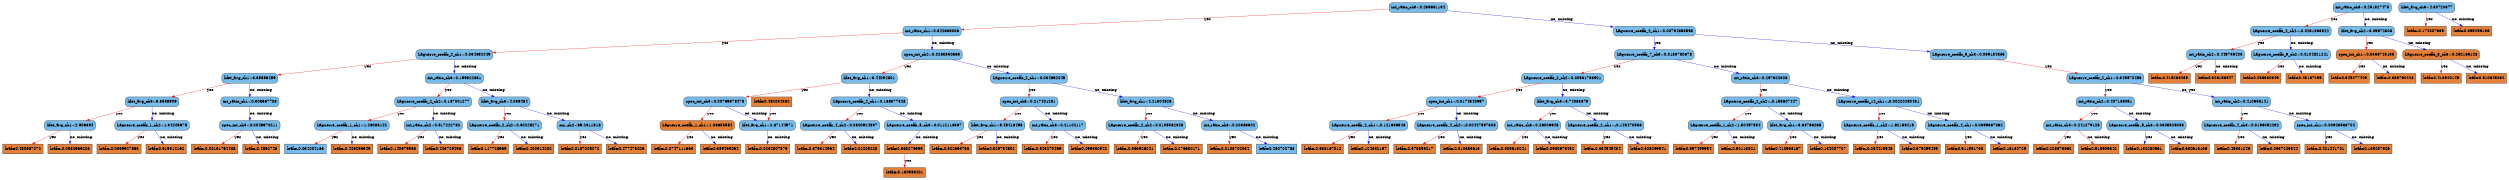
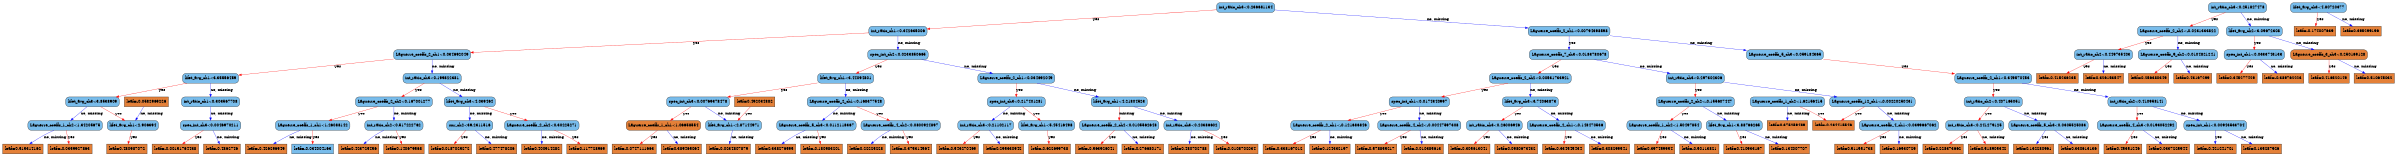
  digraph {
    rankdir=TB
    node [fillcolor="#e48038" shape=box style=filled]
    edge [color="#0000FF"]
    n1 [fillcolor="#78bceb" height=0.5 label="int_ratio_ch3<0.236681134" style="filled, rounded" width=2.3264]
    n2 [fillcolor="#78bceb" height=0.5 label="int_ratio_ch1<0.342635006" style="filled, rounded" width=2.3264]
    n3 [fillcolor="#78bceb" height=0.5 label="Laguerre_coeffs_2_ch1<0.00794398598" style="filled, rounded" width=3.2951]
    n4 [fillcolor="#78bceb" height=0.5 label="Laguerre_coeffs_2_ch1<0.034692049" style="filled, rounded" width=3.1076]
    n5 [fillcolor="#78bceb" height=0.5 label="spec_int_ch2<0.0233850665" style="filled, rounded" width=2.4097]
    n6 [fillcolor="#78bceb" height=0.5 label="Laguerre_coeffs_7_ch3<0.0183780678" style="filled, rounded" width=3.2014]
    n7 [fillcolor="#78bceb" height=0.5 label="Laguerre_coeffs_5_ch3<0.059184365" style="filled, rounded" width=3.1076]
    n8 [fillcolor="#78bceb" height=0.5 label="lifet_avg_ch1<3.35556459" style="filled, rounded" width=2.2639]
    n9 [fillcolor="#78bceb" height=0.5 label="int_ratio_ch3<0.199822381" style="filled, rounded" width=2.3264]
    n10 [fillcolor="#78bceb" height=0.5 label="lifet_avg_ch1<3.44094801" style="filled, rounded" width=2.2639]
    n11 [fillcolor="#78bceb" height=0.5 label="Laguerre_coeffs_2_ch1<0.034692049" style="filled, rounded" width=3.1076]
    n12 [fillcolor="#78bceb" height=0.5 label="Laguerre_coeffs_2_ch2<0.00531733921" style="filled, rounded" width=3.2951]
    n13 [fillcolor="#78bceb" height=0.5 label="int_ratio_ch3<0.297302306" style="filled, rounded" width=2.3264]
    n14 [fillcolor="#78bceb" height=0.5 label="Laguerre_coeffs_2_ch1<0.349570453" style="filled, rounded" width=3.1076]
    n15 [fillcolor="#78bceb" height=0.5 label="lifet_avg_ch3<3.8538909" style="filled, rounded" width=2.1701]
    n16 [fillcolor="#78bceb" height=0.5 label="int_ratio_ch1<0.303567708" style="filled, rounded" width=2.3264]
    n17 [fillcolor="#78bceb" height=0.5 label="Laguerre_coeffs_2_ch2<0.167001277" style="filled, rounded" width=3.1076]
    n18 [fillcolor="#78bceb" height=0.5 label="lifet_avg_ch3<4.039464" style="filled, rounded" width=2.0764]
    n19 [fillcolor="#78bceb" height=0.5 label="spec_int_ch3<0.00769378478" style="filled, rounded" width=2.5035]
    n20 [fillcolor="#78bceb" height=0.5 label="Laguerre_coeffs_2_ch1<0.168377548" style="filled, rounded" width=3.1076]
    n21 [fillcolor="#78bceb" height=0.5 label="spec_int_ch3<0.217401281" style="filled, rounded" width=2.316]
    n22 [fillcolor="#78bceb" height=0.5 label="lifet_avg_ch1<4.21804523" style="filled, rounded" width=2.2639]
    n23 [fillcolor="#78bceb" height=0.5 label="spec_int_ch1<0.0174340997" style="filled, rounded" width=2.4097]
    n24 [fillcolor="#78bceb" height=0.5 label="lifet_avg_ch3<3.74063873" style="filled, rounded" width=2.2639]
    n25 [fillcolor="#78bceb" height=0.5 label="Laguerre_coeffs_2_ch2<-0.155607447" style="filled, rounded" width=3.1701]
    n26 [fillcolor="#78bceb" height=0.5 label="Laguerre_coeffs_12_ch1<-0.00220250431" style="filled, rounded" width=3.4514]
    n27 [fillcolor="#78bceb" height=0.5 label="int_ratio_ch2<0.407165051" style="filled, rounded" width=2.3264]
    n28 [fillcolor="#78bceb" height=0.5 label="int_ratio_ch2<0.410958141" style="filled, rounded" width=2.3264]
    n29 [fillcolor="#78bceb" height=0.5 label="int_ratio_ch3<0.251827478" style="filled, rounded" width=2.3264]
    n30 [fillcolor="#78bceb" height=0.5 label="Laguerre_coeffs_2_ch2<-0.0231333822" style="filled, rounded" width=3.2639]
    n31 [fillcolor="#78bceb" height=0.5 label="lifet_avg_ch2<3.09672308" style="filled, rounded" width=2.2639]
    n32 [fillcolor="#78bceb" height=0.5 label="lifet_avg_ch1<2.906394" style="filled, rounded" width=2.0764]
    n33 [fillcolor="#78bceb" height=0.5 label="Laguerre_coeffs_1_ch2<1.34205675" style="filled, rounded" width=3.0139]
    n34 [fillcolor="#78bceb" height=0.5 label="spec_int_ch3<0.0046970211" style="filled, rounded" width=2.4097]
    n35 [fillcolor="#78bceb" height=0.5 label="Laguerre_coeffs_1_ch1<1.26088142" style="filled, rounded" width=3.0139]
    n36 [fillcolor="#78bceb" height=0.5 label="int_ratio_ch2<0.517222762" style="filled, rounded" width=2.3264]
    n37 [fillcolor="#78bceb" height=0.5 label="Laguerre_coeffs_2_ch2<0.30225271" style="filled, rounded" width=3.0139]
    n38 [fillcolor="#78bceb" height=0.5 label="snr_ch2<39.2311516" style="filled, rounded" width=1.8264]
    n39 [height=0.5 label="Laguerre_coeffs_1_ch1<1.06658554" style="filled, rounded" width=3.0139]
    n40 [fillcolor="#78bceb" height=0.5 label="lifet_avg_ch1<2.87144971" style="filled, rounded" width=2.2639]
    n41 [fillcolor="#78bceb" height=0.5 label="Laguerre_coeffs_4_ch2<0.0800924897" style="filled, rounded" width=3.2014]
    n42 [fillcolor="#78bceb" height=0.5 label="Laguerre_coeffs_5_ch3<0.0112118367" style="filled, rounded" width=3.2014]
    n43 [fillcolor="#78bceb" height=0.5 label="lifet_avg_ch1<5.45416498" style="filled, rounded" width=2.2639]
    n44 [fillcolor="#78bceb" height=0.5 label="int_ratio_ch3<0.21102117" style="filled, rounded" width=2.2326]
    n45 [fillcolor="#78bceb" height=0.5 label="Laguerre_coeffs_2_ch2<0.0105562648" style="filled, rounded" width=3.2014]
    n46 [fillcolor="#78bceb" height=0.5 label="int_ratio_ch3<0.20386602" style="filled, rounded" width=2.2326]
    n47 [height=0.5 label="leaf=0.480987072" width=1.6076]
    n48 [height=0.5 label="leaf=-0.0582969226" width=1.7639]
    n49 [height=0.5 label="leaf=-0.0359927863" width=1.7639]
    n50 [height=0.5 label="leaf=0.515314162" width=1.6076]
    n51 [fillcolor="#78bceb" height=0.5 label="lifet_avg_ch3<4.80720377" style="filled, rounded" width=2.2639]
    n52 [height=0.5 label="leaf=-0.174007639" width=1.6701]
    n53 [height=0.5 label="leaf=0.395299196" width=1.6076]
    n54 [height=0.5 label="leaf=-0.00151764438" width=1.8576]
    n55 [height=0.5 label="leaf=-0.4862746" width=1.4826]
    n56 [fillcolor="#78bceb" height=0.5 label="leaf=-0.034004163" width=1.6701]
    n57 [height=0.5 label="leaf=-0.426296949" width=1.6701]
    n58 [height=0.5 label="leaf=0.140679568" width=1.6076]
    n59 [height=0.5 label="leaf=0.423725456" width=1.6076]
    n60 [height=0.5 label="leaf=0.117728969" width=1.6076]
    n61 [height=0.5 label="leaf=0.400914282" width=1.6076]
    n62 [height=0.5 label="leaf=0.0187025272" width=1.7014]
    n63 [height=0.5 label="leaf=0.477478206" width=1.6076]
    n64 [height=0.5 label="leaf=-0.0747111663" width=1.7639]
    n65 [height=0.5 label="leaf=0.389465064" width=1.6076]
    n66 [height=0.5 label="leaf=-0.0234807879" width=1.7639]
    n67 [height=0.5 label="leaf=-0.375314564" width=1.6701]
    n68 [height=0.5 label="leaf=0.22225228" width=1.5139]
    n69 [height=0.5 label="leaf=-0.180983201" width=1.6701]
    n70 [height=0.5 label="leaf=0.338276595" width=1.6076]
    n71 [height=0.5 label="leaf=-0.622699738" width=1.6701]
-   n72 [height=0.5 label="leaf=0.329754502" width=1.6076]
    n73 [height=0.5 label="leaf=-0.543270469" width=1.6701]
    n74 [height=0.5 label="leaf=0.295330942" width=1.6076]
    n75 [height=0.5 label="leaf=-0.563926041" width=1.6701]
    n76 [height=0.5 label="leaf=-0.276680171" width=1.6701]
    n77 [height=0.5 label="leaf=-0.0108702034" width=1.7639]
-   n78 [fillcolor="#78bceb" height=0.5 label="leaf=0.480702788" width=1.6076]
+   n78 [height=0.5 label="leaf=0.480702788" width=1.6076]
    n79 [height=0.5 label="leaf=0.492034882" width=1.6076]
    n80 [fillcolor="#78bceb" height=0.5 label="Laguerre_coeffs_2_ch1<-0.121686846" style="filled, rounded" width=3.1701]
    n81 [fillcolor="#78bceb" height=0.5 label="Laguerre_coeffs_4_ch2<-0.00447597308" style="filled, rounded" width=3.3576]
    n82 [fillcolor="#78bceb" height=0.5 label="int_ratio_ch3<0.26006946" style="filled, rounded" width=2.2326]
    n83 [fillcolor="#78bceb" height=0.5 label="Laguerre_coeffs_2_ch1<-0.148470536" style="filled, rounded" width=3.1701]
    n84 [fillcolor="#78bceb" height=0.5 label="Laguerre_coeffs_1_ch2<1.50497854" style="filled, rounded" width=3.0139]
    n85 [fillcolor="#78bceb" height=0.5 label="lifet_avg_ch1<3.88766265" style="filled, rounded" width=2.2639]
    n86 [fillcolor="#78bceb" height=0.5 label="Laguerre_coeffs_1_ch2<1.62156415" style="filled, rounded" width=3.0139]
    n87 [fillcolor="#78bceb" height=0.5 label="Laguerre_coeffs_4_ch1<0.0399667062" style="filled, rounded" width=3.2014]
    n88 [fillcolor="#78bceb" height=0.5 label="int_ratio_ch3<0.241279125" style="filled, rounded" width=2.3264]
    n89 [fillcolor="#78bceb" height=0.5 label="Laguerre_coeffs_5_ch3<0.0305525083" style="filled, rounded" width=3.2014]
    n90 [fillcolor="#78bceb" height=0.5 label="Laguerre_coeffs_4_ch3<0.0193052292" style="filled, rounded" width=3.2014]
    n91 [fillcolor="#78bceb" height=0.5 label="spec_int_ch1<0.00943533704" style="filled, rounded" width=2.5035]
    n92 [fillcolor="#78bceb" height=0.5 label="int_ratio_ch2<0.449735403" style="filled, rounded" width=2.3264]
    n93 [fillcolor="#78bceb" height=0.5 label="Laguerre_coeffs_9_ch2<0.0104821241" style="filled, rounded" width=3.2014]
-   n94 [height=0.5 label="spec_int_ch1<0.0333743133" style="filled, rounded" width=2.4097]
+   n94 [fillcolor="#78bceb" height=0.5 label="spec_int_ch1<0.0333743133" style="filled, rounded" width=2.4097]
    n95 [height=0.5 label="Laguerre_coeffs_3_ch3<0.250169128" style="filled, rounded" width=3.1076]
    n96 [height=0.5 label="leaf=-0.338167012" width=1.6701]
    n97 [height=0.5 label="leaf=0.124332197" width=1.6076]
    n98 [height=0.5 label="leaf=-0.578855217" width=1.6701]
    n99 [height=0.5 label="leaf=-0.010385613" width=1.6701]
    n100 [height=0.5 label="leaf=-0.305613041" width=1.6701]
    n101 [height=0.5 label="leaf=0.0980673432" width=1.7014]
    n102 [height=0.5 label="leaf=-0.334545434" width=1.6701]
    n103 [height=0.5 label="leaf=0.308299541" width=1.6076]
    n104 [height=0.5 label="leaf=0.397459954" width=1.6076]
    n105 [height=0.5 label="leaf=-0.50113821" width=1.5764]
    n106 [height=0.5 label="leaf=0.410933167" width=1.6076]
    n107 [height=0.5 label="leaf=0.134007707" width=1.6076]
    n108 [height=0.5 label="leaf=-0.234415546" width=1.6701]
    n109 [height=0.5 label="leaf=0.375259489" width=1.6076]
    n110 [height=0.5 label="leaf=0.511551738" width=1.6076]
-   n111 [height=0.5 label="leaf=0.16130729" width=1.5139]
+   n111 [height=0.5 label="leaf=0.16530729" width=1.5139]
    n112 [height=0.5 label="leaf=0.228373662" width=1.6076]
    n113 [height=0.5 label="leaf=0.518905342" width=1.6076]
    n114 [height=0.5 label="leaf=0.132280961" width=1.6076]
    n115 [height=0.5 label="leaf=0.330613136" width=1.6076]
    n116 [height=0.5 label="leaf=0.45351246" width=1.5139]
    n117 [height=0.5 label="leaf=0.0337225944" width=1.7014]
    n118 [height=0.5 label="leaf=-0.421241701" width=1.6701]
    n119 [height=0.5 label="leaf=0.135287926" width=1.6076]
    n120 [height=0.5 label="leaf=-0.415236235" width=1.6701]
    n121 [height=0.5 label="leaf=0.326153547" width=1.6076]
    n122 [height=0.5 label="leaf=0.256380349" width=1.6076]
    n123 [height=0.5 label="leaf=0.43167299" width=1.5139]
    n124 [height=0.5 label="leaf=0.345277429" width=1.6076]
    n125 [height=0.5 label="leaf=-0.389762223" width=1.6701]
    n126 [height=0.5 label="leaf=0.416520149" width=1.6076]
    n127 [height=0.5 label="leaf=0.510645032" width=1.6076]
    n1 -> n2 [color="#FF0000" label=yes]
    n1 -> n3 [label="no, missing"]
    n2 -> n4 [color="#FF0000" label=yes]
    n2 -> n5 [label="no, missing"]
    n3 -> n6 [label=yes]
    n3 -> n7 [label="no, missing"]
    n4 -> n8 [color="#FF0000" label=yes]
    n4 -> n9 [label="no, missing"]
    n5 -> n10 [color="#FF0000" label=yes]
    n5 -> n11 [label="no, missing"]
    n6 -> n12 [color="#FF0000" label=yes]
    n6 -> n13 [label="no, missing"]
    n7 -> n14 [color="#FF0000" label=yes]
    n8 -> n15 [color="#FF0000" label=yes]
    n8 -> n16 [label="no, missing"]
    n9 -> n17 [color="#FF0000" label=yes]
    n9 -> n18 [label="no, missing"]
    n10 -> n19 [color="#FF0000" label=yes]
    n10 -> n20 [label="no, missing"]
    n11 -> n21 [color="#FF0000" label=yes]
    n11 -> n22 [label="no, missing"]
    n12 -> n23 [color="#FF0000" label=yes]
    n12 -> n24 [label="no, missing"]
    n13 -> n25 [color="#FF0000" label=yes]
    n13 -> n26 [label="no, missing"]
    n14 -> n27 [color="#FF0000" label=yes]
-   n14 -> n28 [label="no, yes"]
+   n14 -> n28 [label="no, missing"]
    n15 -> n32 [color="#FF0000" label=yes]
    n15 -> n33 [label="no, missing"]
    n16 -> n34 [label="no, missing"]
    n17 -> n35 [color="#FF0000" label=yes]
    n17 -> n36 [label="no, missing"]
    n18 -> n37 [color="#FF0000" label=yes]
    n18 -> n38 [label="no, missing"]
    n19 -> n39 [color="#FF0000" label=yes]
    n19 -> n40 [label="no, missing"]
    n20 -> n41 [color="#FF0000" label=yes]
    n20 -> n42 [label="no, missing"]
    n21 -> n43 [color="#FF0000" label=yes]
    n21 -> n44 [label="no, missing"]
-   n22 -> n45 [color="#FF0000" label=yes]
+   n22 -> n45 [color="#FF0000" label=missing]
    n22 -> n46 [label="no, missing"]
    n23 -> n80 [color="#FF0000" label=yes]
    n23 -> n81 [label="no, missing"]
    n24 -> n82 [color="#FF0000" label=yes]
    n24 -> n83 [label="no, missing"]
    n25 -> n84 [color="#FF0000" label=yes]
    n25 -> n85 [label="no, missing"]
-   n26 -> n86 [color="#FF0000" label=yes]
+   n26 -> n108 [color="#FF0000" label=yes]
    n26 -> n87 [label="no, missing"]
    n27 -> n88 [color="#FF0000" label=yes]
    n27 -> n89 [label="no, missing"]
    n28 -> n90 [color="#FF0000" label=yes]
    n28 -> n91 [label="no, missing"]
    n29 -> n30 [color="#FF0000" label=yes]
    n29 -> n31 [label="no, missing"]
    n30 -> n92 [color="#FF0000" label=yes]
    n30 -> n93 [label="no, missing"]
    n31 -> n94 [color="#FF0000" label=yes]
    n31 -> n95 [label="no, missing"]
    n32 -> n47 [color="#FF0000" label=yes]
-   n32 -> n48 [label="no, missing"]
+   n48 -> n32 [label="no, missing"]
    n33 -> n49 [color="#FF0000" label=yes]
    n33 -> n50 [label="no, missing"]
    n34 -> n54 [color="#FF0000" label=yes]
    n34 -> n55 [label="no, missing"]
    n35 -> n56 [color="#FF0000" label=yes]
    n35 -> n57 [label="no, missing"]
    n36 -> n58 [color="#FF0000" label=yes]
    n36 -> n59 [label="no, missing"]
    n37 -> n60 [color="#FF0000" label=yes]
    n37 -> n61 [label="no, missing"]
    n38 -> n62 [color="#FF0000" label=yes]
    n38 -> n63 [label="no, missing"]
    n39 -> n64 [color="#FF0000" label=yes]
    n39 -> n65 [label="no, missing"]
    n40 -> n66 [label="no, missing"]
    n41 -> n67 [color="#FF0000" label=yes]
    n41 -> n68 [label="no, missing"]
-   n70 -> n69 [color="#FF0000" label=yes]
+   n42 -> n69 [color="#FF0000" label=yes]
    n42 -> n70 [label="no, missing"]
    n43 -> n71 [color="#FF0000" label=yes]
-   n43 -> n72 [label="no, missing"]
    n44 -> n73 [color="#FF0000" label=yes]
    n44 -> n74 [label="no, missing"]
    n45 -> n75 [color="#FF0000" label=yes]
    n45 -> n76 [label="no, missing"]
    n46 -> n77 [color="#FF0000" label=yes]
    n46 -> n78 [label="no, missing"]
    n51 -> n52 [color="#FF0000" label=yes]
    n51 -> n53 [label="no, missing"]
    n79 -> n40 [color="#FF0000" label=yes]
    n80 -> n96 [color="#FF0000" label=yes]
    n80 -> n97 [label="no, missing"]
    n81 -> n98 [color="#FF0000" label=yes]
    n81 -> n99 [label="no, missing"]
    n82 -> n100 [color="#FF0000" label=yes]
    n82 -> n101 [label="no, missing"]
    n83 -> n102 [color="#FF0000" label=yes]
    n83 -> n103 [label="no, missing"]
    n84 -> n104 [color="#FF0000" label=yes]
    n84 -> n105 [label="no, missing"]
    n85 -> n106 [color="#FF0000" label=yes]
    n85 -> n107 [label="no, missing"]
    n86 -> n108 [color="#FF0000" label=yes]
    n86 -> n109 [label="no, missing"]
    n87 -> n110 [color="#FF0000" label=yes]
    n87 -> n111 [label="no, missing"]
    n88 -> n112 [color="#FF0000" label=yes]
    n88 -> n113 [color="#FF0000" label="no, missing"]
    n89 -> n114 [label=yes]
    n89 -> n115 [label="no, missing"]
    n90 -> n116 [color="#FF0000" label=yes]
    n90 -> n117 [label="no, missing"]
    n91 -> n118 [label=yes]
    n91 -> n119 [label="no, missing"]
    n92 -> n120 [color="#FF0000" label=yes]
    n92 -> n121 [label="no, missing"]
    n93 -> n122 [color="#FF0000" label=yes]
    n93 -> n123 [label="no, missing"]
    n94 -> n124 [color="#FF0000" label=yes]
    n94 -> n125 [label="no, missing"]
    n95 -> n126 [color="#FF0000" label=yes]
    n95 -> n127 [label="no, missing"]
  }
